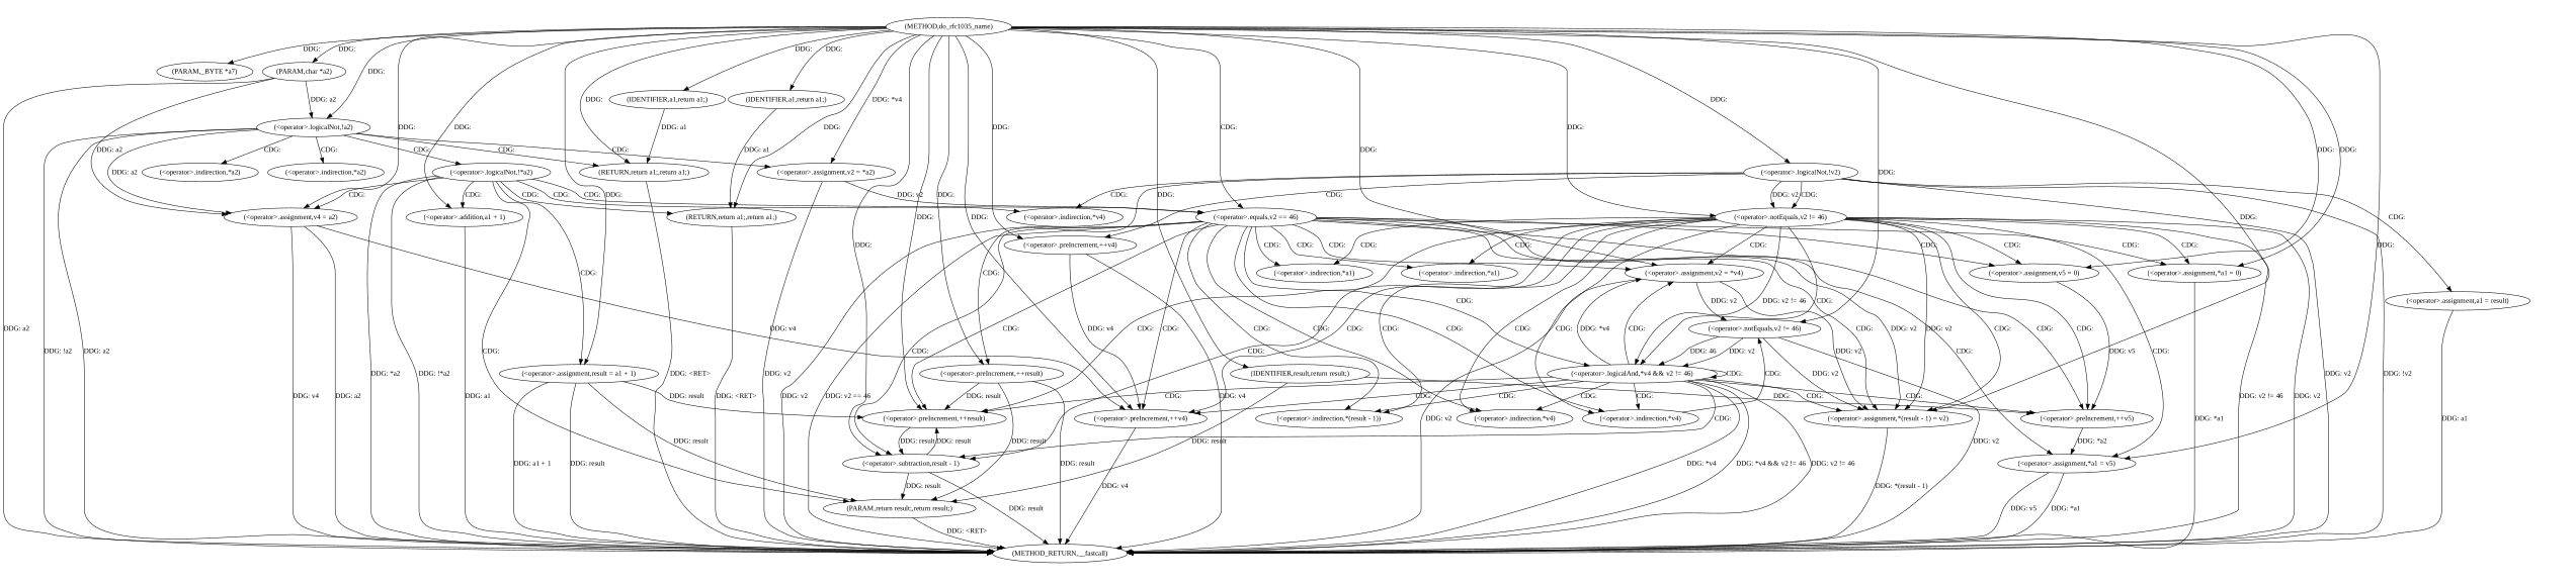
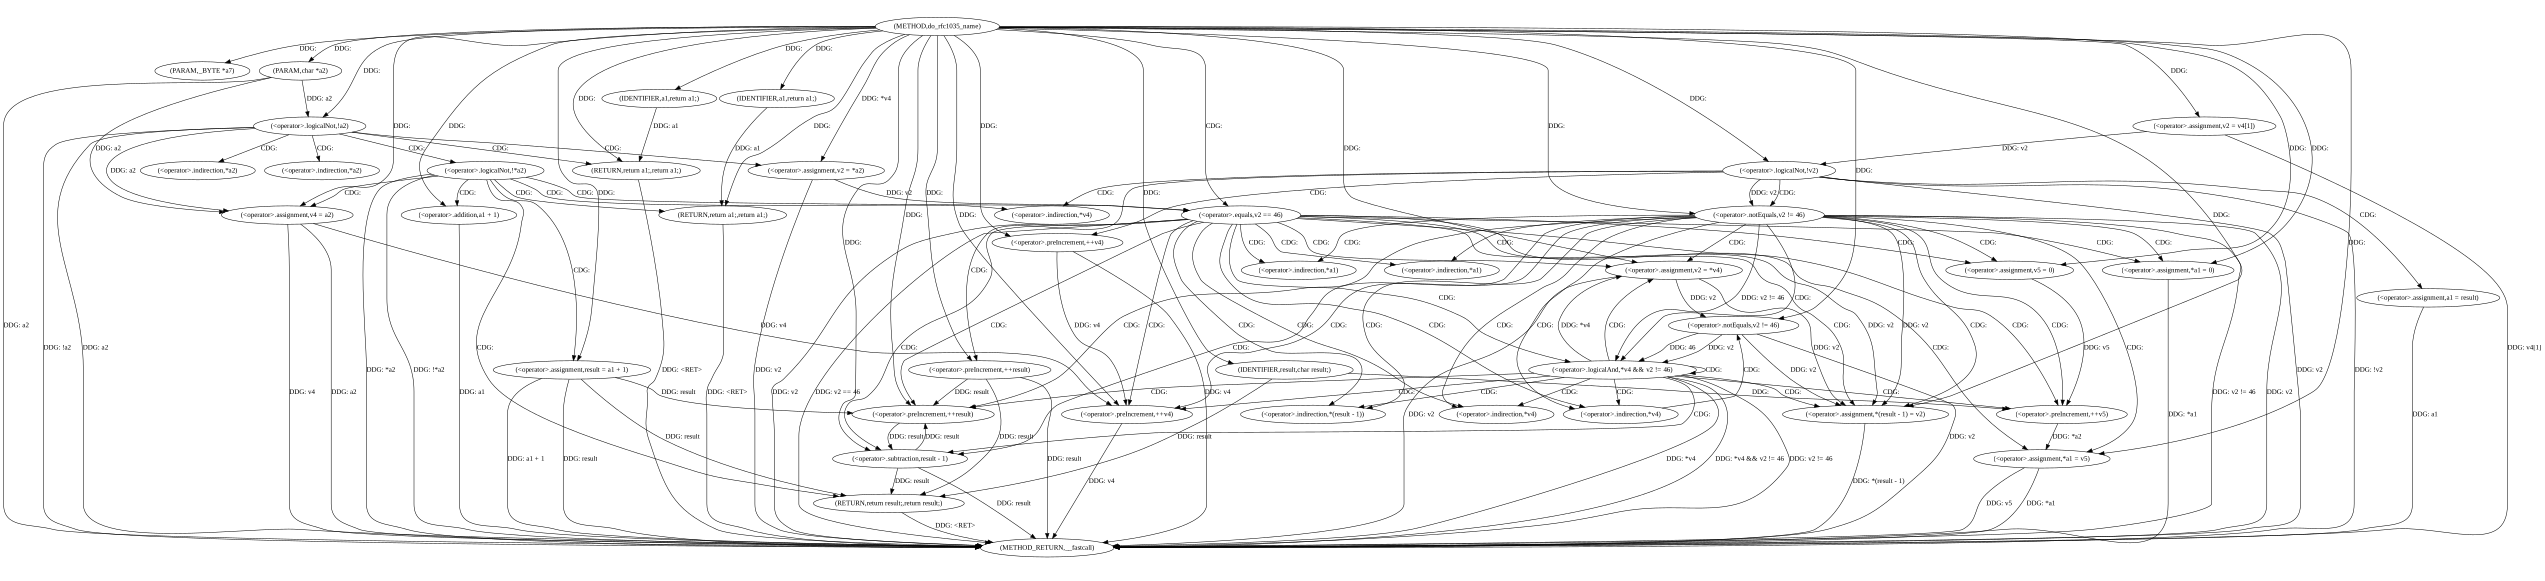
  digraph {
    fontname="Liberation Serif"
    node [fontname="Liberation Serif"]
    edge [fontname="Liberation Serif"]
    n1 [label="(METHOD,do_rfc1035_name)"]
    n2 [label="(PARAM,_BYTE *a7)"]
    n3 [label="(PARAM,char *a2)"]
    n4 [label="(<operator>.logicalNot,!a2)"]
    n5 [label="(RETURN,return a1;,return a1;)"]
    n6 [label="(IDENTIFIER,a1,return a1;)"]
    n7 [label="(<operator>.assignment,v2 = *a2)"]
    n8 [label="(RETURN,return a1;,return a1;)"]
    n9 [label="(IDENTIFIER,a1,return a1;)"]
    n10 [label="(<operator>.assignment,result = a1 + 1)"]
    n11 [label="(<operator>.addition,a1 + 1)"]
    n12 [label="(<operator>.assignment,v4 = a2)"]
    n13 [label="(<operator>.equals,v2 == 46)"]
    n14 [label="(<operator>.assignment,v5 = 0)"]
    n15 [label="(<operator>.preIncrement,++result)"]
    n16 [label="(<operator>.preIncrement,++v4)"]
    n17 [label="(<operator>.assignment,*(result - 1) = v2)"]
    n18 [label="(<operator>.subtraction,result - 1)"]
    n19 [label="(<operator>.assignment,v2 = *v4)"]
    n20 [label="(<operator>.notEquals,v2 != 46)"]
    n21 [label="(<operator>.assignment,*a1 = v5)"]
    n22 [label="(<operator>.assignment,*a1 = 0)"]
+   n23 [label="(<operator>.assignment,v2 = v4[1])"]
    n24 [label="(<operator>.logicalNot,!v2)"]
    n25 [label="(<operator>.preIncrement,++v4)"]
    n26 [label="(<operator>.preIncrement,++result)"]
    n27 [label="(<operator>.notEquals,v2 != 46)"]
-   n28 [label="(IDENTIFIER,result,return result;)"]
+   n28 [label="(IDENTIFIER,result,char result;)"]
    n29 [label="(METHOD_RETURN,__fastcall)"]
    n30 [label="(<operator>.logicalNot,!*a2)"]
    n31 [label="(<operator>.indirection,*a2)"]
    n32 [label="(<operator>.indirection,*a2)"]
-   n33 [label="(PARAM,return result;,return result;)"]
+   n33 [label="(RETURN,return result;,return result;)"]
    n34 [label="(<operator>.preIncrement,++v5)"]
    n35 [label="(<operator>.logicalAnd,*v4 && v2 != 46)"]
    n36 [label="(<operator>.indirection,*(result - 1))"]
    n37 [label="(<operator>.indirection,*v4)"]
    n38 [label="(<operator>.indirection,*v4)"]
    n39 [label="(<operator>.indirection,*a1)"]
    n40 [label="(<operator>.indirection,*a1)"]
    n41 [label="(<operator>.assignment,a1 = result)"]
    n42 [label="(<operator>.indirection,*v4)"]
    n1 -> n2 [label="DDG: "]
    n1 -> n3 [label="DDG: "]
    n1 -> n4 [label="DDG: "]
    n1 -> n5 [label="DDG: "]
    n1 -> n6 [label="DDG: "]
    n1 -> n7 [label="DDG: *v4"]
    n1 -> n8 [label="DDG: "]
    n1 -> n9 [label="DDG: "]
    n1 -> n10 [label="DDG: "]
    n1 -> n11 [label="DDG: "]
    n1 -> n12 [label="DDG: "]
    n1 -> n13 [label="CDG: "]
    n1 -> n14 [label="DDG: "]
    n1 -> n15 [label="DDG: "]
    n1 -> n16 [label="DDG: "]
    n1 -> n17 [label="DDG: "]
    n1 -> n18 [label="DDG: "]
    n1 -> n19 [label="DDG: "]
    n1 -> n20 [label="DDG: "]
    n1 -> n21 [label="DDG: "]
    n1 -> n22 [label="DDG: "]
+   n1 -> n23 [label="DDG: "]
    n1 -> n24 [label="DDG: "]
    n1 -> n25 [label="DDG: "]
    n1 -> n26 [label="DDG: "]
    n1 -> n27 [label="DDG: "]
    n1 -> n28 [label="DDG: "]
    n3 -> n4 [label="DDG: a2"]
    n3 -> n12 [label="DDG: a2"]
    n3 -> n29 [label="DDG: a2"]
    n4 -> n5 [label="CDG: "]
    n4 -> n7 [label="CDG: "]
    n4 -> n12 [label="DDG: a2"]
    n4 -> n29 [label="DDG: !a2"]
    n4 -> n29 [label="DDG: a2"]
    n4 -> n30 [label="CDG: "]
    n4 -> n31 [label="CDG: "]
    n4 -> n32 [label="CDG: "]
    n5 -> n29 [label="DDG: <RET>"]
    n6 -> n5 [label="DDG: a1"]
    n7 -> n13 [label="DDG: v2"]
    n7 -> n29 [label="DDG: v2"]
    n8 -> n29 [label="DDG: <RET>"]
    n9 -> n8 [label="DDG: a1"]
    n10 -> n15 [label="DDG: result"]
    n10 -> n29 [label="DDG: a1 + 1"]
    n10 -> n29 [label="DDG: result"]
    n10 -> n33 [label="DDG: result"]
    n11 -> n29 [label="DDG: a1"]
    n12 -> n16 [label="DDG: v4"]
    n12 -> n29 [label="DDG: v4"]
    n12 -> n29 [label="DDG: a2"]
    n13 -> n14 [label="CDG: "]
    n13 -> n15 [label="CDG: "]
    n13 -> n16 [label="CDG: "]
    n13 -> n17 [label="DDG: v2"]
    n13 -> n17 [label="CDG: "]
    n13 -> n18 [label="CDG: "]
    n13 -> n19 [label="CDG: "]
    n13 -> n21 [label="CDG: "]
    n13 -> n22 [label="CDG: "]
    n13 -> n29 [label="DDG: v2"]
    n13 -> n29 [label="DDG: v2 == 46"]
    n13 -> n34 [label="CDG: "]
    n13 -> n35 [label="CDG: "]
    n13 -> n36 [label="CDG: "]
    n13 -> n37 [label="CDG: "]
    n13 -> n38 [label="CDG: "]
    n13 -> n39 [label="CDG: "]
    n13 -> n40 [label="CDG: "]
    n14 -> n34 [label="DDG: v5"]
    n15 -> n18 [label="DDG: result"]
    n16 -> n29 [label="DDG: v4"]
    n17 -> n29 [label="DDG: *(result - 1)"]
    n18 -> n15 [label="DDG: result"]
    n18 -> n29 [label="DDG: result"]
    n18 -> n33 [label="DDG: result"]
    n19 -> n17 [label="DDG: v2"]
    n19 -> n20 [label="DDG: v2"]
    n19 -> n29 [label="DDG: v2"]
    n20 -> n17 [label="DDG: v2"]
    n20 -> n29 [label="DDG: v2"]
    n20 -> n35 [label="DDG: v2"]
    n20 -> n35 [label="DDG: 46"]
    n21 -> n29 [label="DDG: *a1"]
    n21 -> n29 [label="DDG: v5"]
    n22 -> n29 [label="DDG: *a1"]
+   n23 -> n24 [label="DDG: v2"]
+   n23 -> n29 [label="DDG: v4[1]"]
    n24 -> n25 [label="CDG: "]
    n24 -> n26 [label="CDG: "]
    n24 -> n27 [label="DDG: v2"]
    n24 -> n27 [label="CDG: "]
    n24 -> n29 [label="DDG: v2"]
    n24 -> n29 [label="DDG: !v2"]
    n24 -> n41 [label="CDG: "]
    n24 -> n42 [label="CDG: "]
    n25 -> n16 [label="DDG: v4"]
    n25 -> n29 [label="DDG: v4"]
    n26 -> n15 [label="DDG: result"]
    n26 -> n29 [label="DDG: result"]
    n26 -> n33 [label="DDG: result"]
    n27 -> n14 [label="CDG: "]
    n27 -> n15 [label="CDG: "]
    n27 -> n16 [label="CDG: "]
    n27 -> n17 [label="DDG: v2"]
    n27 -> n17 [label="CDG: "]
    n27 -> n18 [label="CDG: "]
    n27 -> n19 [label="CDG: "]
    n27 -> n21 [label="CDG: "]
    n27 -> n22 [label="CDG: "]
    n27 -> n29 [label="DDG: v2"]
    n27 -> n29 [label="DDG: v2 != 46"]
    n27 -> n34 [label="CDG: "]
    n27 -> n35 [label="DDG: v2 != 46"]
    n27 -> n35 [label="CDG: "]
    n27 -> n36 [label="CDG: "]
    n27 -> n37 [label="CDG: "]
    n27 -> n38 [label="CDG: "]
    n27 -> n39 [label="CDG: "]
    n27 -> n40 [label="CDG: "]
    n28 -> n33 [label="DDG: result"]
    n28 -> n34 [label="DDG: "]
    n30 -> n8 [label="CDG: "]
    n30 -> n10 [label="CDG: "]
    n30 -> n11 [label="CDG: "]
    n30 -> n12 [label="CDG: "]
    n30 -> n13 [label="CDG: "]
    n30 -> n29 [label="DDG: *a2"]
    n30 -> n29 [label="DDG: !*a2"]
    n30 -> n33 [label="CDG: "]
    n30 -> n42 [label="CDG: "]
    n33 -> n29 [label="DDG: <RET>"]
    n34 -> n21 [label="DDG: *a2"]
    n35 -> n15 [label="CDG: "]
    n35 -> n16 [label="CDG: "]
    n35 -> n17 [label="CDG: "]
    n35 -> n18 [label="CDG: "]
    n35 -> n19 [label="DDG: *v4"]
    n35 -> n19 [label="CDG: "]
    n35 -> n29 [label="DDG: *v4"]
    n35 -> n29 [label="DDG: *v4 && v2 != 46"]
    n35 -> n29 [label="DDG: v2 != 46"]
    n35 -> n34 [label="CDG: "]
    n35 -> n35 [label="CDG: "]
    n35 -> n36 [label="CDG: "]
    n35 -> n37 [label="CDG: "]
    n35 -> n38 [label="CDG: "]
    n38 -> n20 [label="CDG: "]
    n41 -> n29 [label="DDG: a1"]
  }
